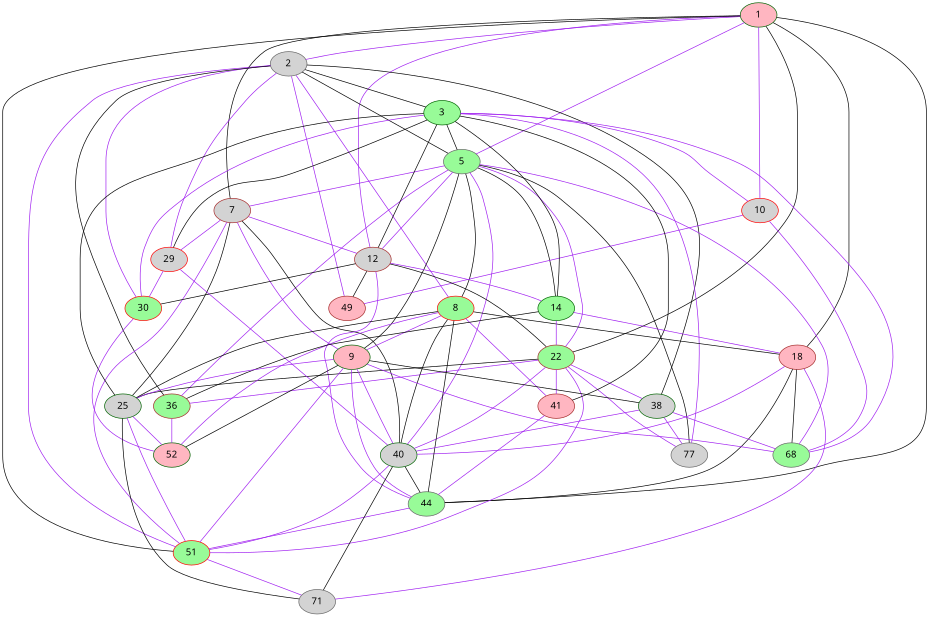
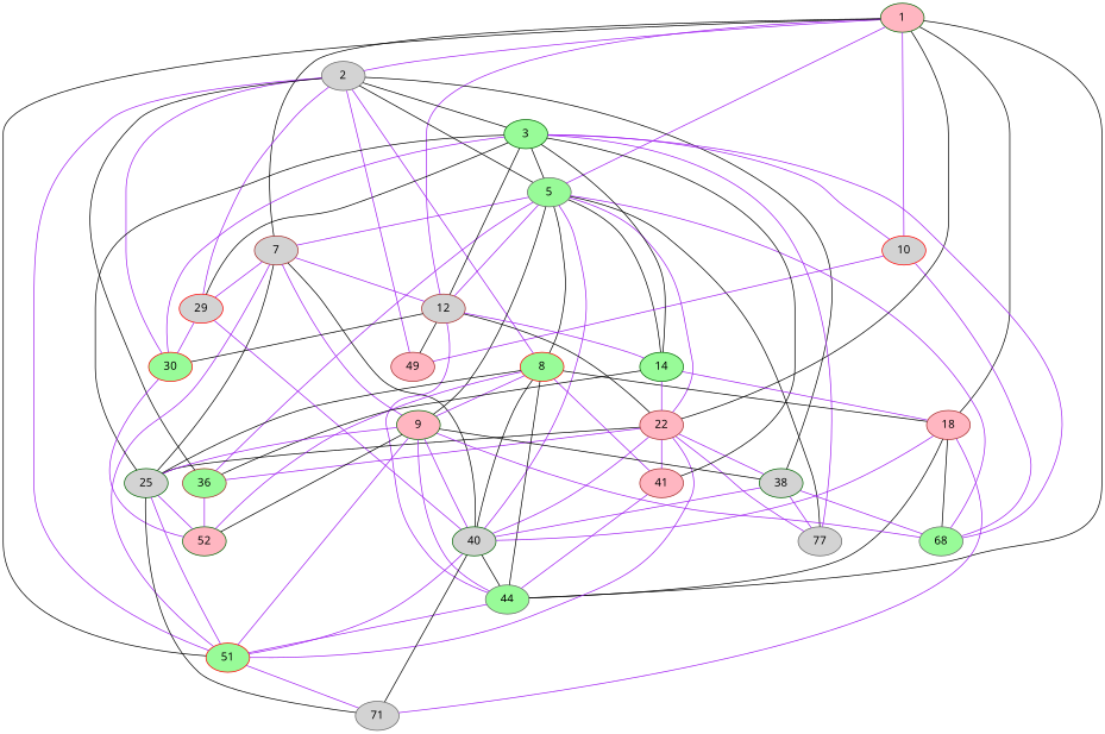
  graph {
    fontname="Noto Sans"
    node [color=darkgreen fillcolor=lightgrey fontname="Noto Sans" style=filled]
    edge [color=purple fontname="Noto Sans"]
    1 [fillcolor=lightpink super="+34+31+23"]
    2 [color=gray40 super="+48+19+43"]
    5 [color=gray40 fillcolor=palegreen super="+13+11+15"]
    7 [color=brown super="+21+27"]
    10 [color=red]
    12 [color=brown super="+80+37+61"]
    18 [color=brown fillcolor=lightpink super="+50+63"]
-   22 [color=brown fillcolor=palegreen super="+65+24+36"]
+   22 [color=brown fillcolor=lightpink super="+65+24+36"]
    44 [color=gray40 fillcolor=palegreen super="+78"]
    51 [color=red fillcolor=palegreen super="+55"]
    3 [fillcolor=palegreen super="+6+54+4"]
    8 [color=red fillcolor=palegreen super="+76+82"]
    29 [color=red super="+33"]
    30 [color=red fillcolor=palegreen super="+60"]
    38 [super="+39"]
    n16 [color=brown fillcolor=palegreen label=36 super="+57"]
    49 [color=brown fillcolor=lightpink]
    14 [fillcolor=palegreen super="+87"]
    68 [color=gray40 fillcolor=palegreen super="+72"]
    77 [color=gray40]
    9 [fillcolor=lightpink super="+26+20"]
    40 [super="+59+47"]
    25 [super="+53+45"]
    71 [color=gray40]
    41 [color=brown fillcolor=lightpink]
    52 [fillcolor=lightpink super="+58"]
    1 -- 2
    1 -- 5
    1 -- 7 [color=black]
    1 -- 10
    1 -- 12
    1 -- 18 [color=black weight=3]
    1 -- 22 [color=black]
    1 -- 44 [color=black]
    1 -- 51 [color=black weight=2]
    2 -- 5 [color=black]
    2 -- 51
    2 -- 3 [color=black]
    2 -- 8 [weight=2]
    2 -- 29
    2 -- 30
    2 -- 38 [color=black]
    2 -- n16 [color=black]
    2 -- 49 [weight=2]
    5 -- 7 [weight=2]
    5 -- 12
    5 -- 22
    5 -- 8 [color=black]
    5 -- n16 [weight=2]
    5 -- 14 [color=black weight=2]
    5 -- 68
    5 -- 77 [color=black]
    5 -- 9 [color=black weight=2]
    5 -- 40
    7 -- 12 [weight=2]
    7 -- 51
    7 -- 29
    7 -- 9
    7 -- 40 [color=black]
    7 -- 25 [color=black]
    10 -- 49
    10 -- 68
    12 -- 22 [color=black weight=2]
    12 -- 44
    12 -- 30 [color=black]
    12 -- 49 [color=black]
    12 -- 14
    18 -- 44 [color=black]
    18 -- 68 [color=black]
    18 -- 40
    18 -- 71
    22 -- 51
    22 -- 38
    22 -- n16
    22 -- 77
    22 -- 40
    22 -- 25 [color=black]
    22 -- 41
    44 -- 51
    51 -- 71
    3 -- 5 [color=black weight=2]
    3 -- 10
    3 -- 12 [color=black weight=2]
    3 -- 29 [color=black]
    3 -- 30 [weight=2]
    3 -- 14 [color=black weight=2]
    3 -- 68
    3 -- 77
    3 -- 25 [color=black weight=2]
    3 -- 41 [color=black]
    8 -- 18 [color=black]
    8 -- 44 [color=black]
    8 -- 9
    8 -- 40 [color=black]
    8 -- 25 [color=black]
    8 -- 41
    8 -- 52
    29 -- 30
    29 -- 40 [weight=2]
    30 -- 52
    38 -- 68
    38 -- 77
    38 -- 40
    n16 -- 52
    14 -- 18
    14 -- 22
    14 -- n16 [color=black]
    9 -- 44
    9 -- 51
    9 -- 38 [color=black]
    9 -- 68
    9 -- 40
    9 -- 25 [weight=2]
    9 -- 52 [color=black]
    40 -- 44 [color=black]
    40 -- 51
    40 -- 71 [color=black]
    25 -- 51
    25 -- 71 [color=black]
    25 -- 52
    41 -- 44
  }
